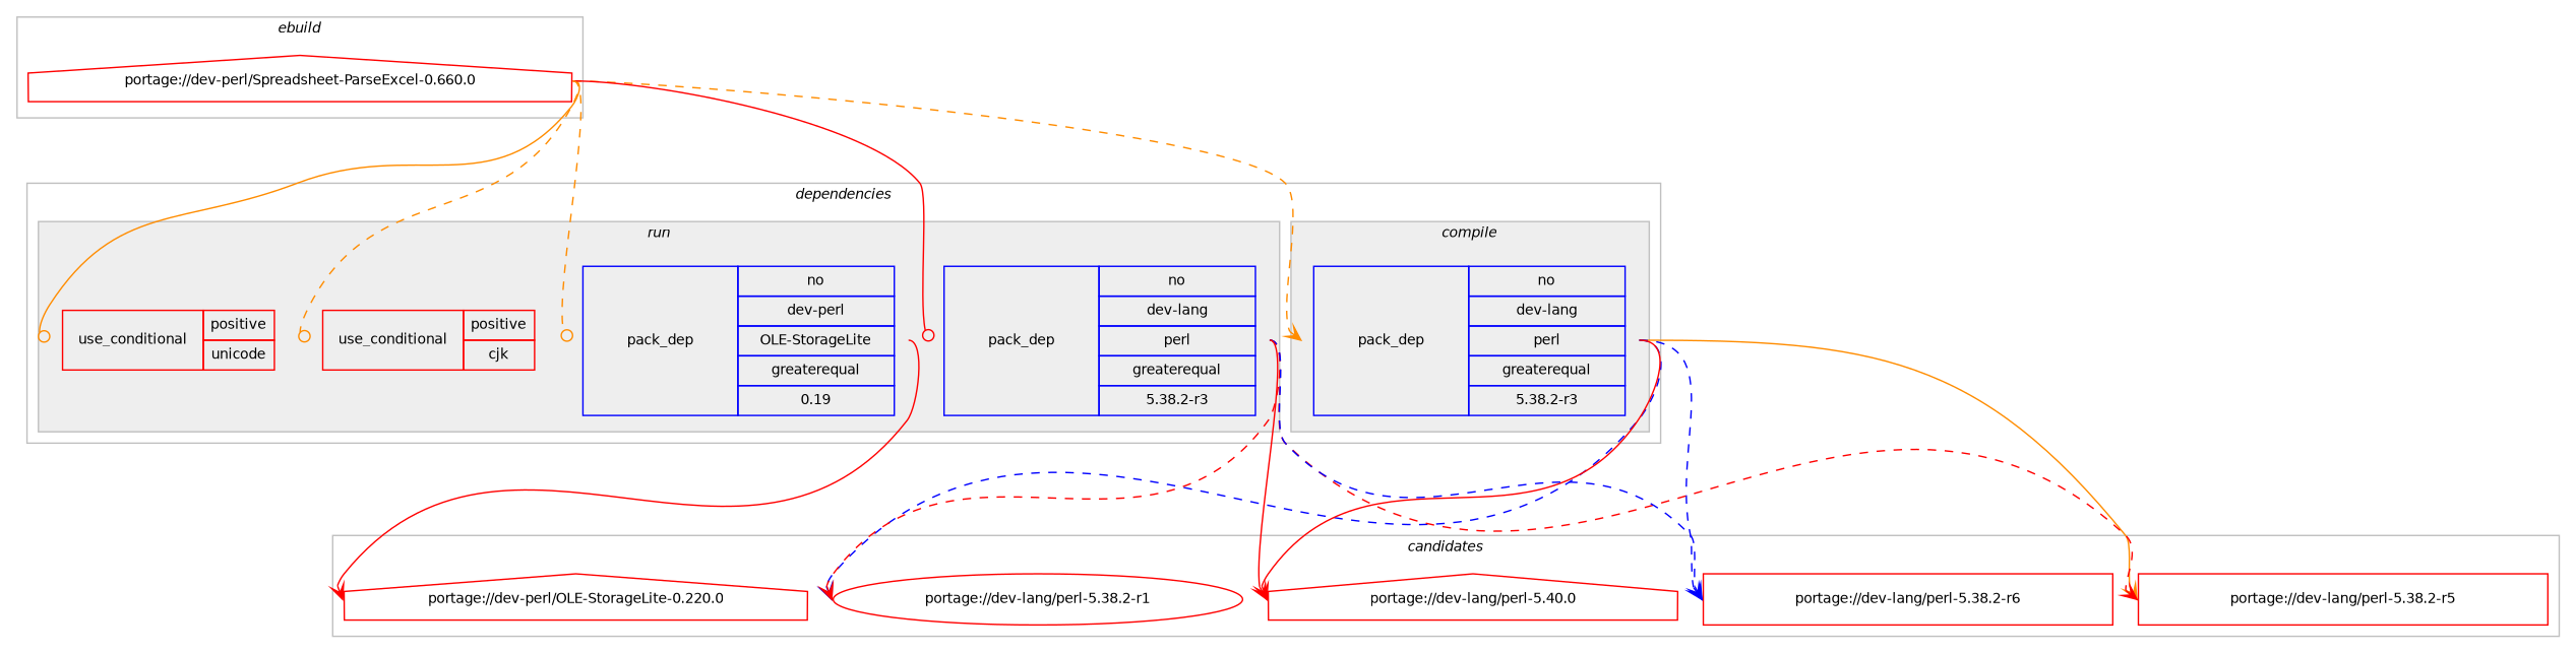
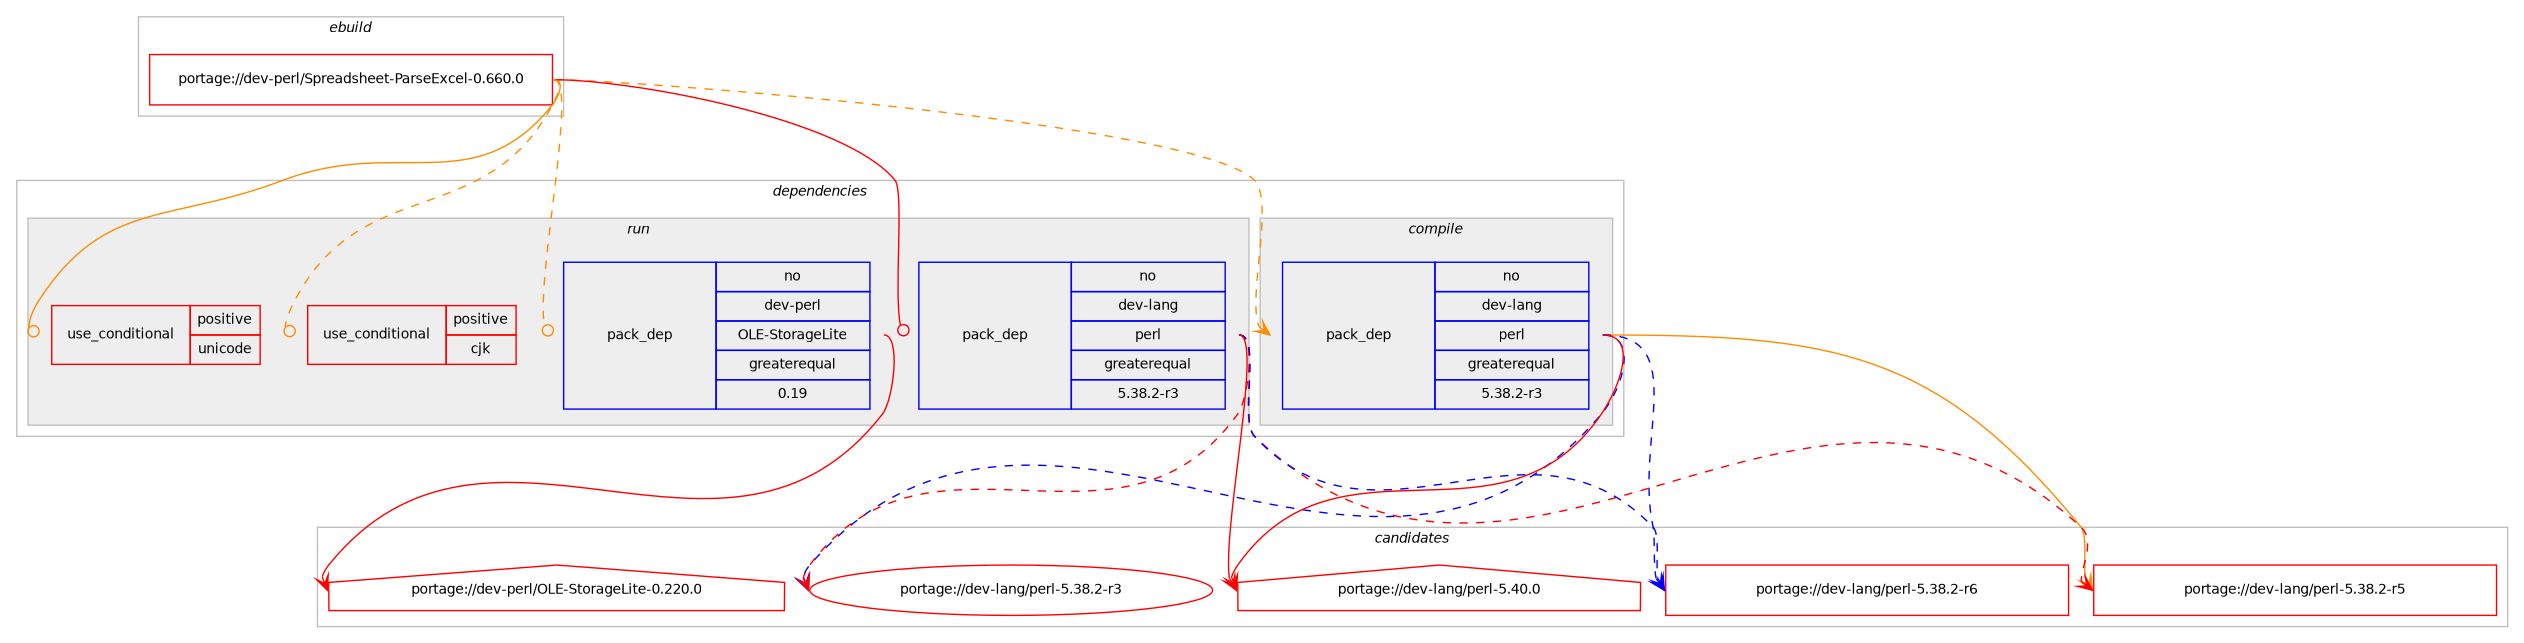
  digraph {
    compound=true
    concentrate=true
    fontname=Helvetica
    fontsize=10
    newrank=true
    rankdir=TB
    ranksep=1.5
    node [color=red fontname=Helvetica fontsize=10 shape=none]
    edge [arrowhead=vee color=red headport=w style=dashed tailport=e weight=100]
-   n1 [label="portage://dev-perl/Spreadsheet-ParseExcel-0.660.0" shape=house width=4]
+   n1 [label="portage://dev-perl/Spreadsheet-ParseExcel-0.660.0" shape=box width=4]
    n2 [color=blue label=<<TABLE BORDER="0" CELLBORDER="1" CELLSPACING="0" CELLPADDING="4" WIDTH="220"><TR><TD ROWSPAN="6" CELLPADDING="30">pack_dep</TD></TR><TR><TD WIDTH="110">no</TD></TR><TR><TD>dev-lang</TD></TR><TR><TD>perl</TD></TR><TR><TD>greaterequal</TD></TR><TR><TD>5.38.2-r3</TD></TR></TABLE>>]
    n3 [label=<<TABLE BORDER="0" CELLBORDER="1" CELLSPACING="0" CELLPADDING="4"><TR><TD ROWSPAN="3" CELLPADDING="10">use_conditional</TD></TR><TR><TD>positive</TD></TR><TR><TD>cjk</TD></TR></TABLE>>]
    n4 [label=<<TABLE BORDER="0" CELLBORDER="1" CELLSPACING="0" CELLPADDING="4"><TR><TD ROWSPAN="3" CELLPADDING="10">use_conditional</TD></TR><TR><TD>positive</TD></TR><TR><TD>unicode</TD></TR></TABLE>>]
    n5 [color=blue label=<<TABLE BORDER="0" CELLBORDER="1" CELLSPACING="0" CELLPADDING="4" WIDTH="220"><TR><TD ROWSPAN="6" CELLPADDING="30">pack_dep</TD></TR><TR><TD WIDTH="110">no</TD></TR><TR><TD>dev-lang</TD></TR><TR><TD>perl</TD></TR><TR><TD>greaterequal</TD></TR><TR><TD>5.38.2-r3</TD></TR></TABLE>>]
    n6 [color=blue label=<<TABLE BORDER="0" CELLBORDER="1" CELLSPACING="0" CELLPADDING="4" WIDTH="220"><TR><TD ROWSPAN="6" CELLPADDING="30">pack_dep</TD></TR><TR><TD WIDTH="110">no</TD></TR><TR><TD>dev-perl</TD></TR><TR><TD>OLE-StorageLite</TD></TR><TR><TD>greaterequal</TD></TR><TR><TD>0.19</TD></TR></TABLE>>]
-   n7 [label="portage://dev-lang/perl-5.38.2-r1" shape=ellipse width=4]
+   n7 [label="portage://dev-lang/perl-5.38.2-r3" shape=ellipse width=4]
    n8 [label="portage://dev-lang/perl-5.38.2-r5" shape=box width=4]
    n9 [label="portage://dev-lang/perl-5.38.2-r6" shape=box width=4]
    n10 [label="portage://dev-lang/perl-5.40.0" shape=house width=4]
    n11 [label="portage://dev-perl/OLE-StorageLite-0.220.0" shape=house width=4]
    subgraph cluster_1 {
      color=gray
      label=<<i>ebuild</i>>
      rank=same
      n1
    }
    subgraph cluster_2 {
      color=gray
      label=<<i>dependencies</i>>
      subgraph cluster_3 {
        color=gray
        fillcolor="#eeeeee"
        label=<<i>compile</i>>
        style=filled
        subgraph sub_4 {
          color=gray
          fillcolor="#eeeeee"
          label=<<i>compile</i>>
          style=filled
          n2
        }
      }
      subgraph cluster_5 {
        color=gray
        fillcolor="#eeeeee"
        label=<<i>compile and run</i>>
        style=filled
      }
      subgraph cluster_6 {
        color=gray
        fillcolor="#eeeeee"
        label=<<i>run</i>>
        style=filled
        subgraph sub_7 {
          color=gray
          fillcolor="#eeeeee"
          label=<<i>run</i>>
          style=filled
          n3
        }
        subgraph sub_8 {
          color=gray
          fillcolor="#eeeeee"
          label=<<i>run</i>>
          style=filled
          n4
        }
        subgraph sub_9 {
          color=gray
          fillcolor="#eeeeee"
          label=<<i>run</i>>
          style=filled
          n5
        }
        subgraph sub_10 {
          color=gray
          fillcolor="#eeeeee"
          label=<<i>run</i>>
          style=filled
          n6
        }
      }
    }
    subgraph cluster_11 {
      color=gray
      label=<<i>candidates</i>>
      rank=same
      subgraph sub_12 {
        color=black
        label=<<i>candidates</i>>
        nodesep=1
        rank=same
        n7
        n8
        n9
        n10
      }
      subgraph sub_13 {
        color=black
        label=<<i>candidates</i>>
        nodesep=1
        rank=same
        n7
        n8
        n9
        n10
      }
      subgraph sub_14 {
        color=black
        label=<<i>candidates</i>>
        nodesep=1
        rank=same
        n11
      }
    }
    n1 -> n2 [color=darkorange weight=20]
    n1 -> n3 [arrowhead=odot color=darkorange weight=20]
    n1 -> n4 [arrowhead=odot color=darkorange style=solid weight=20]
    n1 -> n5 [arrowhead=odot style=solid weight=20]
    n1 -> n6 [arrowhead=odot color=darkorange weight=20]
    n2 -> n7 [color=blue]
    n2 -> n8 [color=darkorange style=solid]
    n2 -> n9 [color=blue]
    n2 -> n10 [style=solid]
    n5 -> n7
    n5 -> n8
    n5 -> n9 [color=blue]
    n5 -> n10 [style=solid]
    n6 -> n11 [style=solid]
  }
